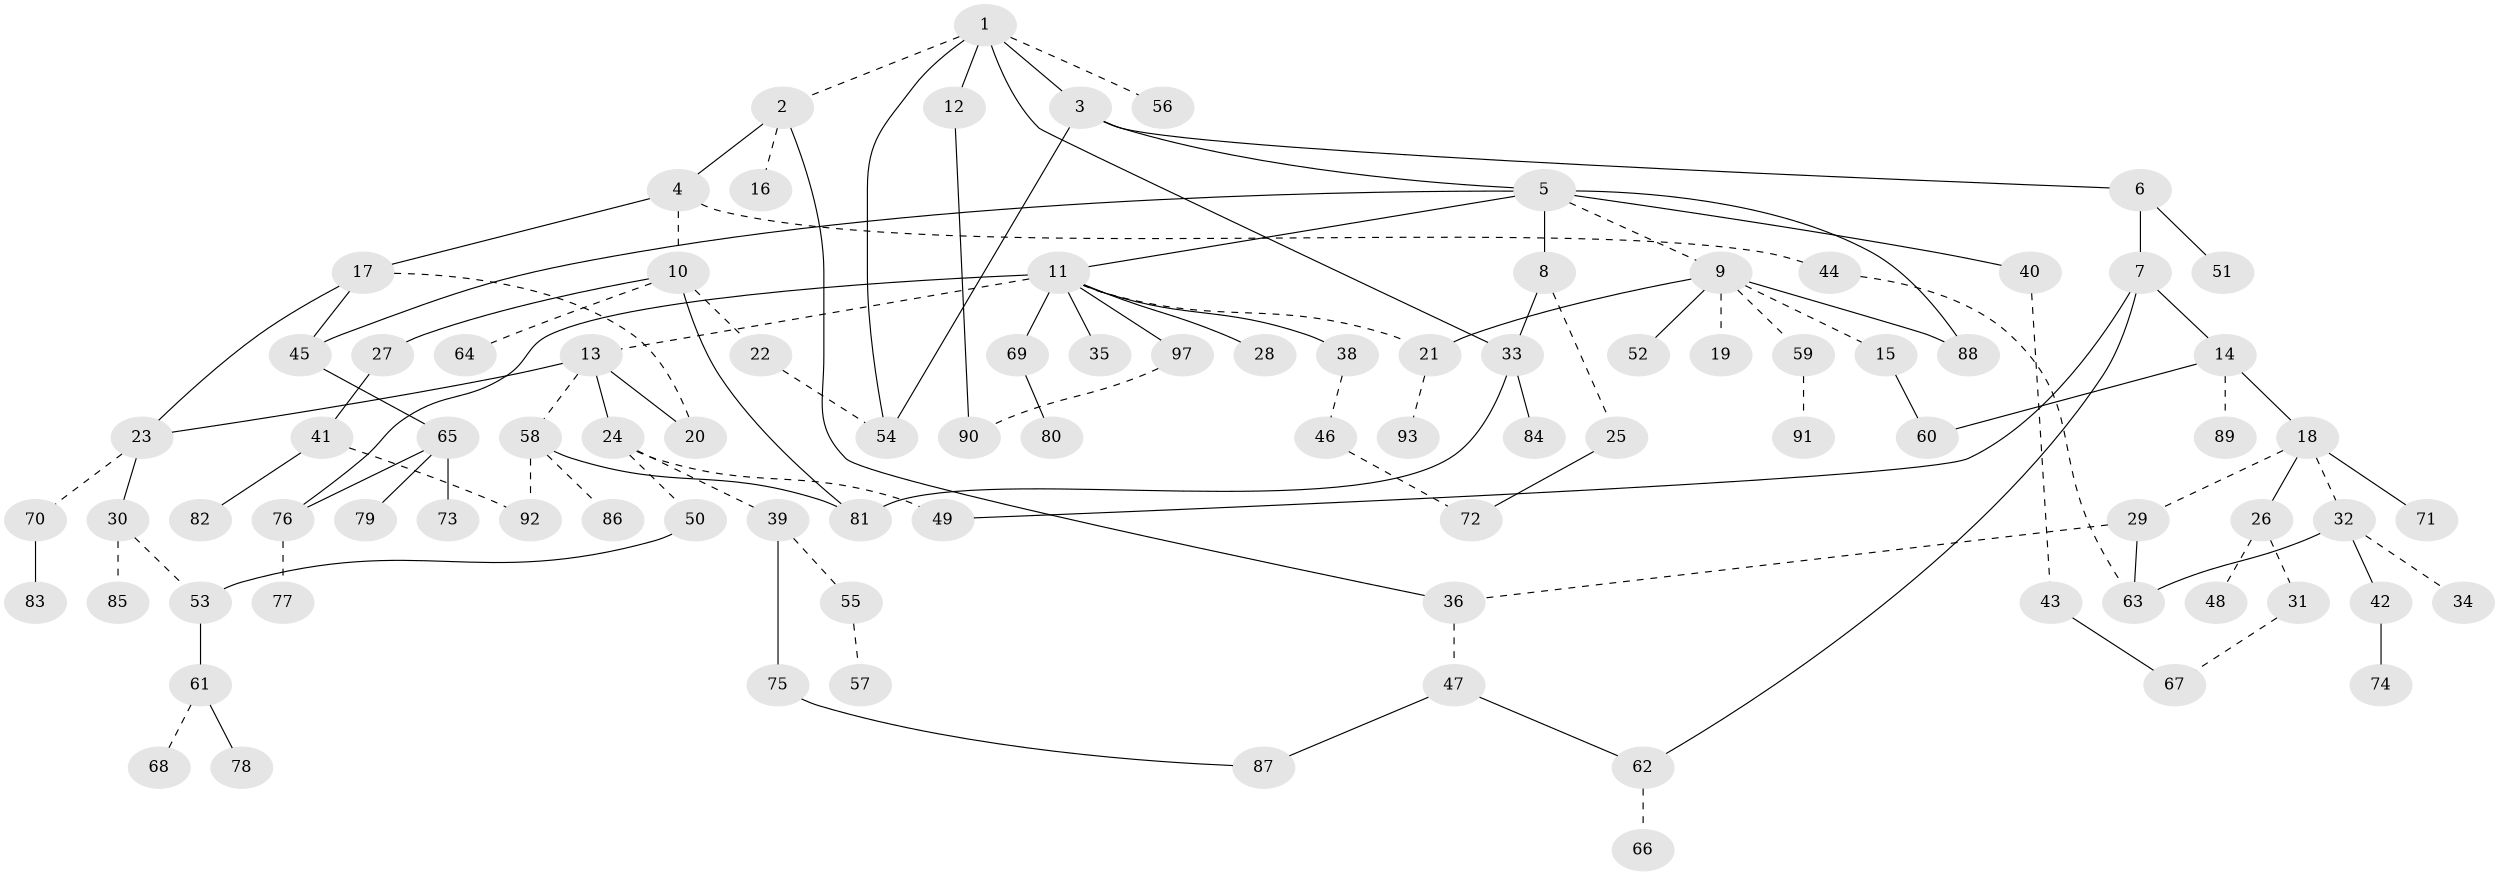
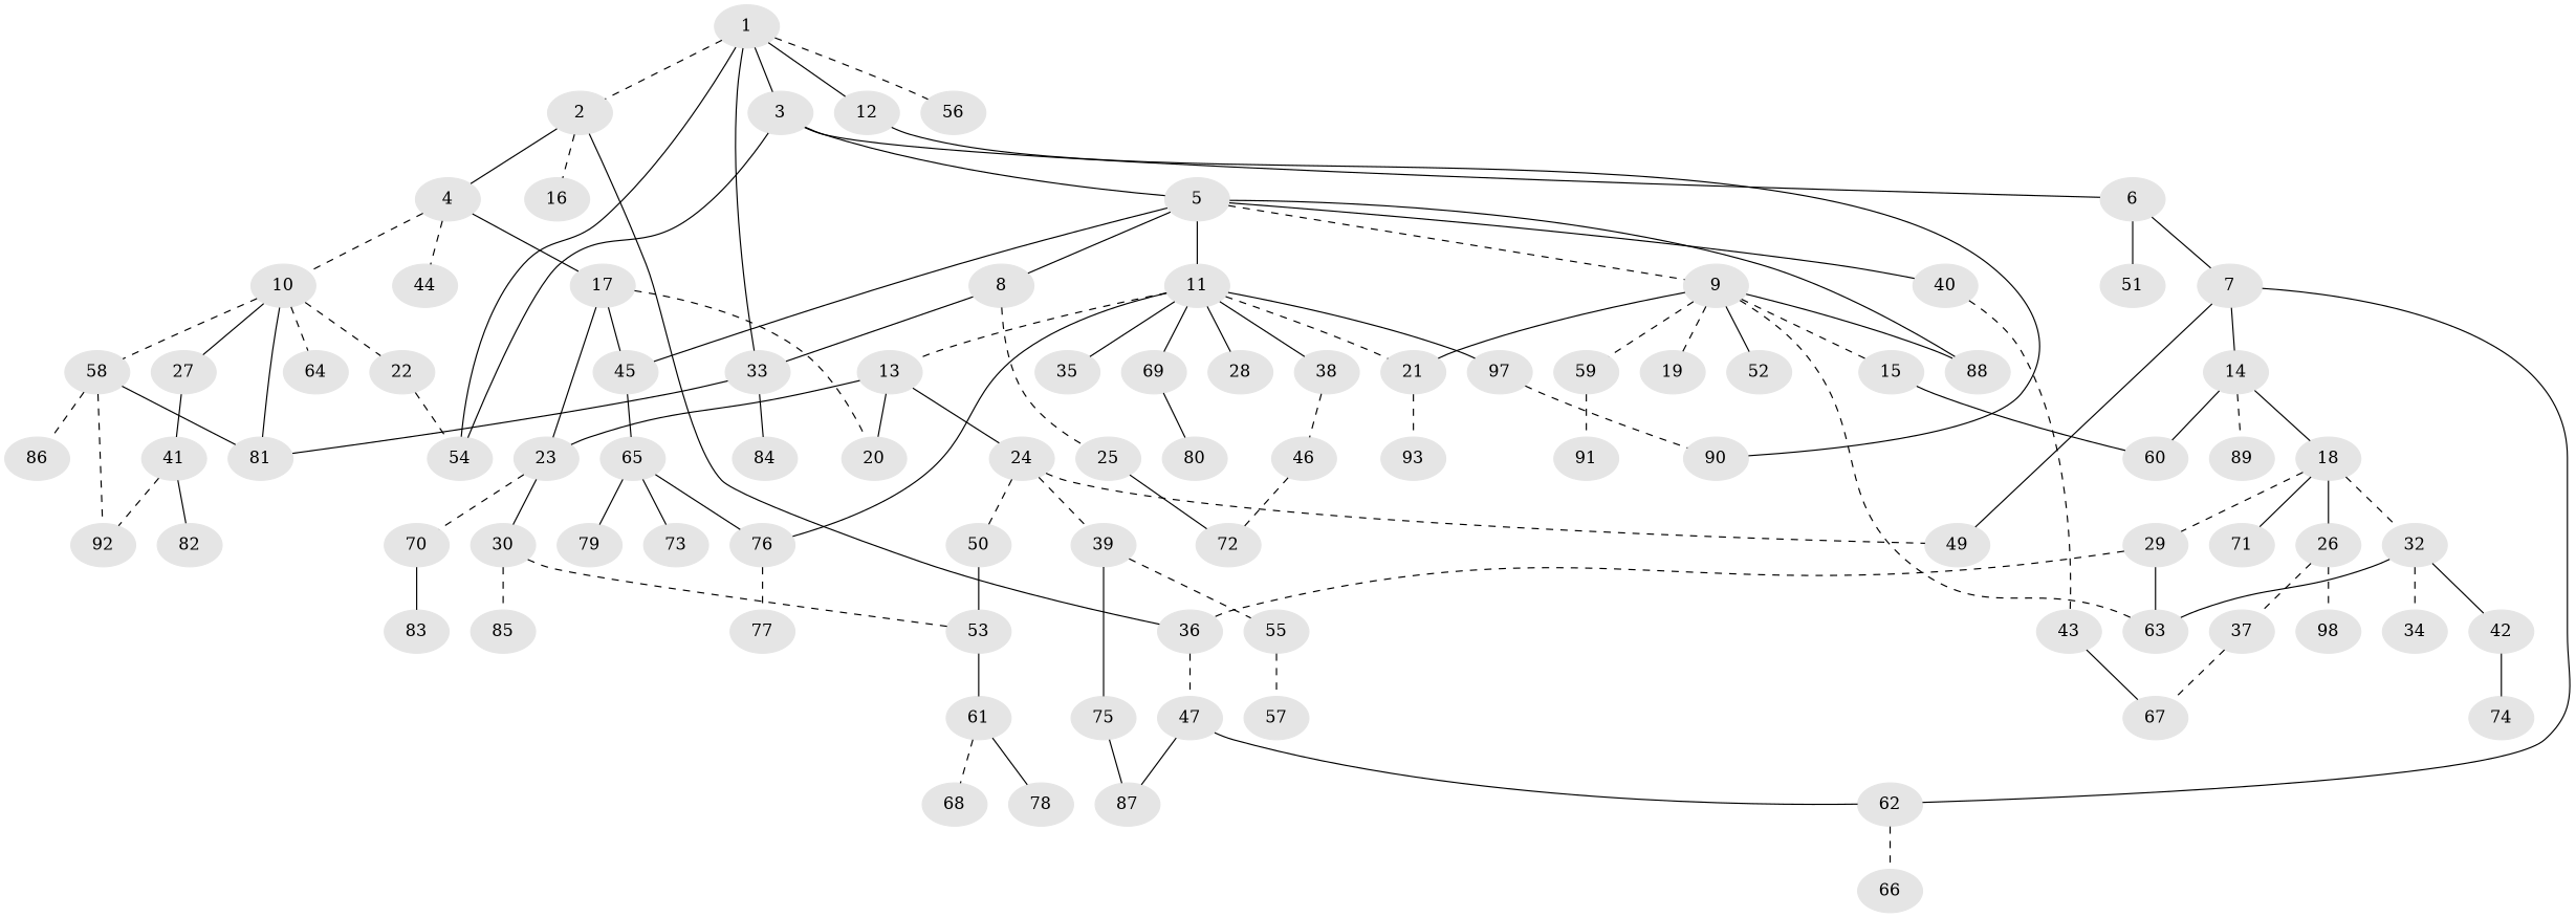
  graph {
    node [color=gray90 style=filled]
    edge [style=solid]
    1
    2
    3
    12
    33
    54
    56
    4
    16
    36
    5
    6
    90
    81
    84
    10
    17
    44
    47
    8
    9
    11
    40
    45
    88
    7
    51
    22
    27
    64
    20
    23
    63
    25
    15
    19
    21
    52
    59
    13
    28
    35
    n43 [label=97]
    38
    69
    76
    43
    65
    14
    49
    62
    18
    60
    89
    66
    72
    93
    91
    41
    24
    58
    46
    80
    77
    30
    70
    39
    50
    92
    86
    26
    29
    32
    71
-   31
-   48
+   31 [label=37]
+   48 [label=98]
    34
    42
    53
    85
    83
    55
    75
    67
    82
    61
    74
    87
    57
    73
    79
    68
    78
    1 -- 2 [style=dashed]
    1 -- 3
    1 -- 12
    1 -- 33
    1 -- 54
    1 -- 56 [style=dashed]
    2 -- 4
    2 -- 16 [style=dashed]
    2 -- 36
    3 -- 54
    3 -- 5
    3 -- 6
    12 -- 90
    33 -- 81
    33 -- 84
    4 -- 10 [style=dashed]
    4 -- 17
    4 -- 44 [style=dashed]
    36 -- 47 [style=dashed]
    5 -- 8
    5 -- 9 [style=dashed]
    5 -- 11
    5 -- 40
    5 -- 45
    5 -- 88
    6 -- 7
    6 -- 51
    10 -- 81
    10 -- 22 [style=dashed]
    10 -- 27
    10 -- 64 [style=dashed]
    17 -- 45
    17 -- 20 [style=dashed]
    17 -- 23
-   44 -- 63 [style=dashed]
+   9 -- 63 [style=dashed]
    47 -- 62
    47 -- 87
    8 -- 33
    8 -- 25 [style=dashed]
    9 -- 88
    9 -- 15 [style=dashed]
    9 -- 19 [style=dashed]
    9 -- 21
    9 -- 52
    9 -- 59 [style=dashed]
    11 -- 21 [style=dashed]
    11 -- 13 [style=dashed]
    11 -- 28
    11 -- 35
    11 -- n43
    11 -- 38
    11 -- 69
    11 -- 76
    40 -- 43 [style=dashed]
    45 -- 65
    7 -- 14
    7 -- 49
    7 -- 62
    22 -- 54 [style=dashed]
    27 -- 41
    23 -- 30
    23 -- 70 [style=dashed]
    25 -- 72
    15 -- 60
    21 -- 93 [style=dashed]
    59 -- 91 [style=dashed]
    13 -- 20
    13 -- 23
    13 -- 24
-   13 -- 58 [style=dashed]
+   10 -- 58 [style=dashed]
    n43 -- 90 [style=dashed]
    38 -- 46 [style=dashed]
    69 -- 80
    76 -- 77 [style=dashed]
    43 -- 67
    65 -- 76
    65 -- 73
    65 -- 79
    14 -- 18
    14 -- 60
    14 -- 89 [style=dashed]
    62 -- 66 [style=dashed]
    18 -- 26
    18 -- 29 [style=dashed]
    18 -- 32 [style=dashed]
    18 -- 71
    41 -- 92 [style=dashed]
    41 -- 82
    24 -- 49 [style=dashed]
    24 -- 39 [style=dashed]
    24 -- 50 [style=dashed]
    58 -- 81
    58 -- 92 [style=dashed]
    58 -- 86 [style=dashed]
    46 -- 72 [style=dashed]
    30 -- 53 [style=dashed]
    30 -- 85 [style=dashed]
    70 -- 83
    39 -- 55 [style=dashed]
    39 -- 75
    50 -- 53
    26 -- 31 [style=dashed]
    26 -- 48 [style=dashed]
    29 -- 36 [style=dashed]
    29 -- 63
    32 -- 63
    32 -- 34 [style=dashed]
    32 -- 42
    31 -- 67 [style=dashed]
    42 -- 74
    53 -- 61
    55 -- 57 [style=dashed]
    75 -- 87
    61 -- 68 [style=dashed]
    61 -- 78
  }
